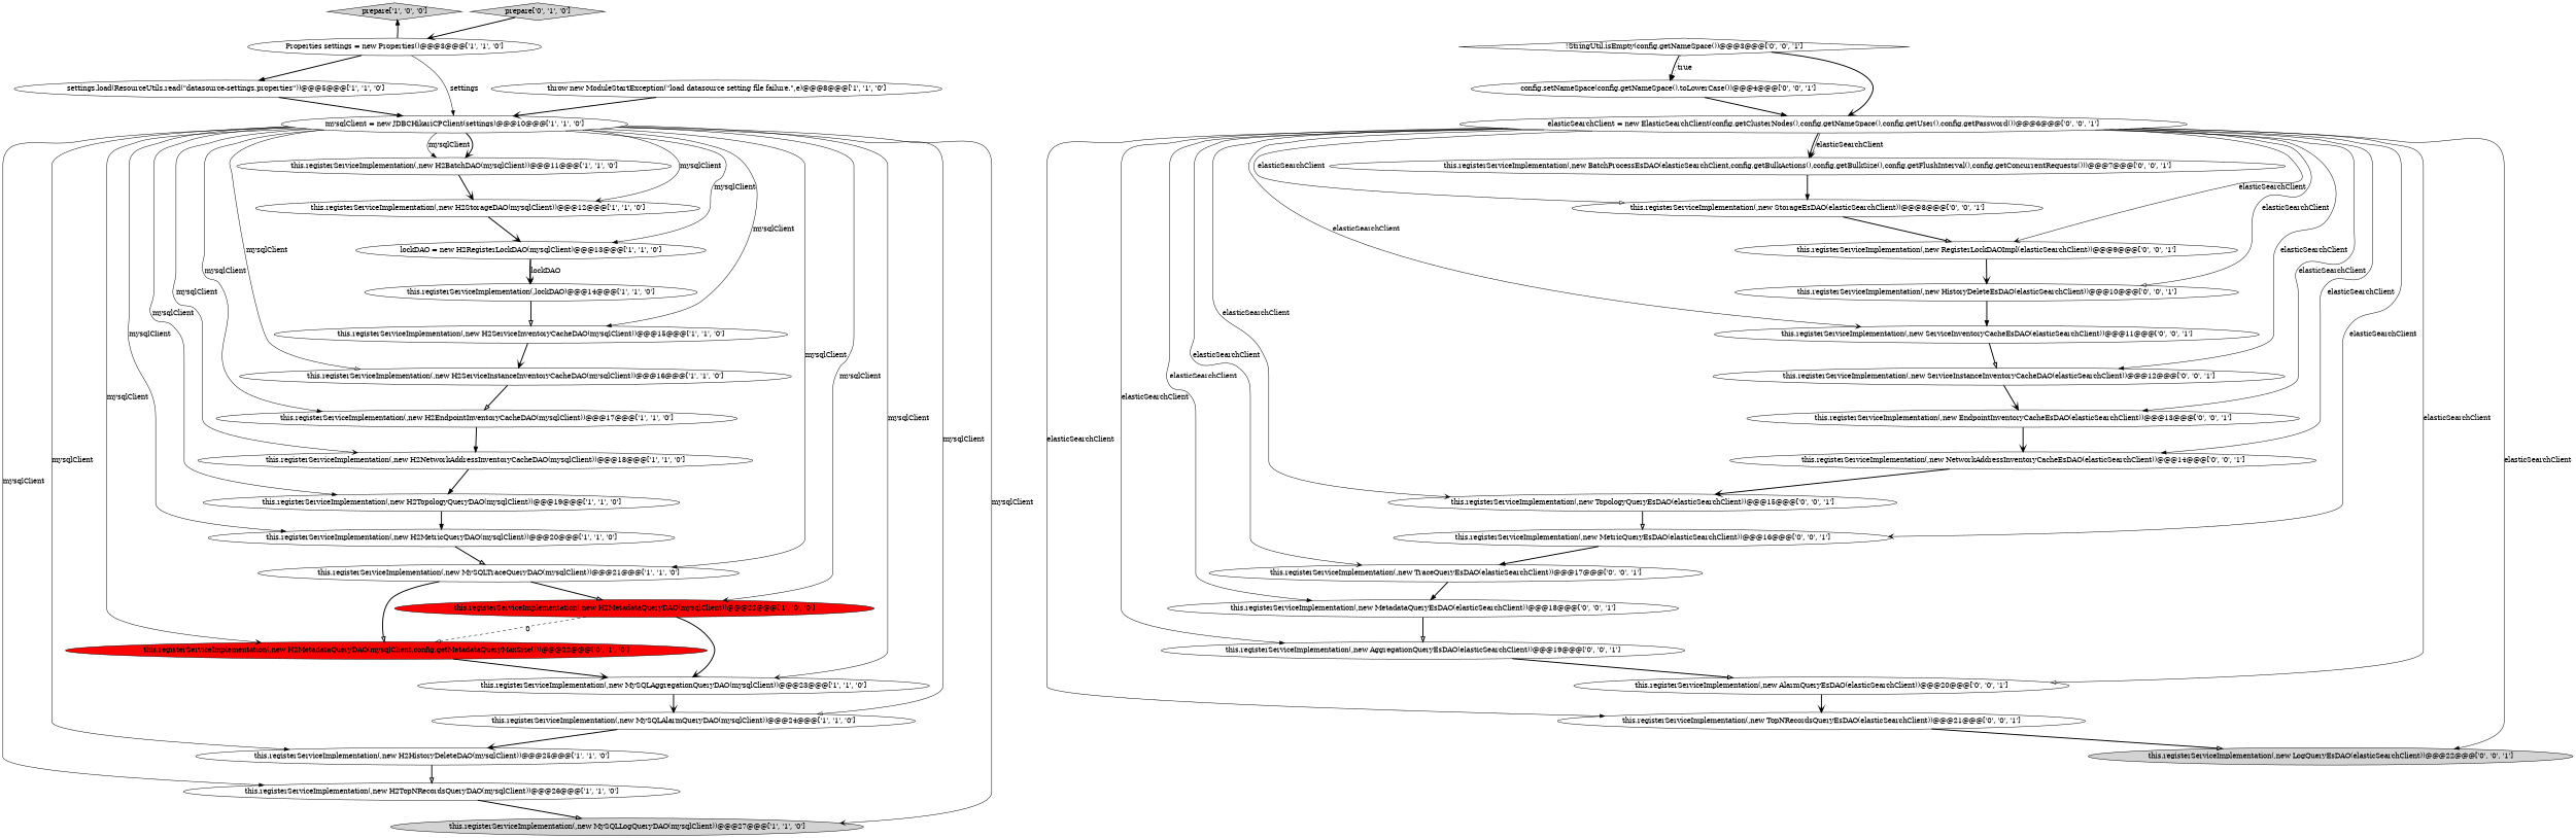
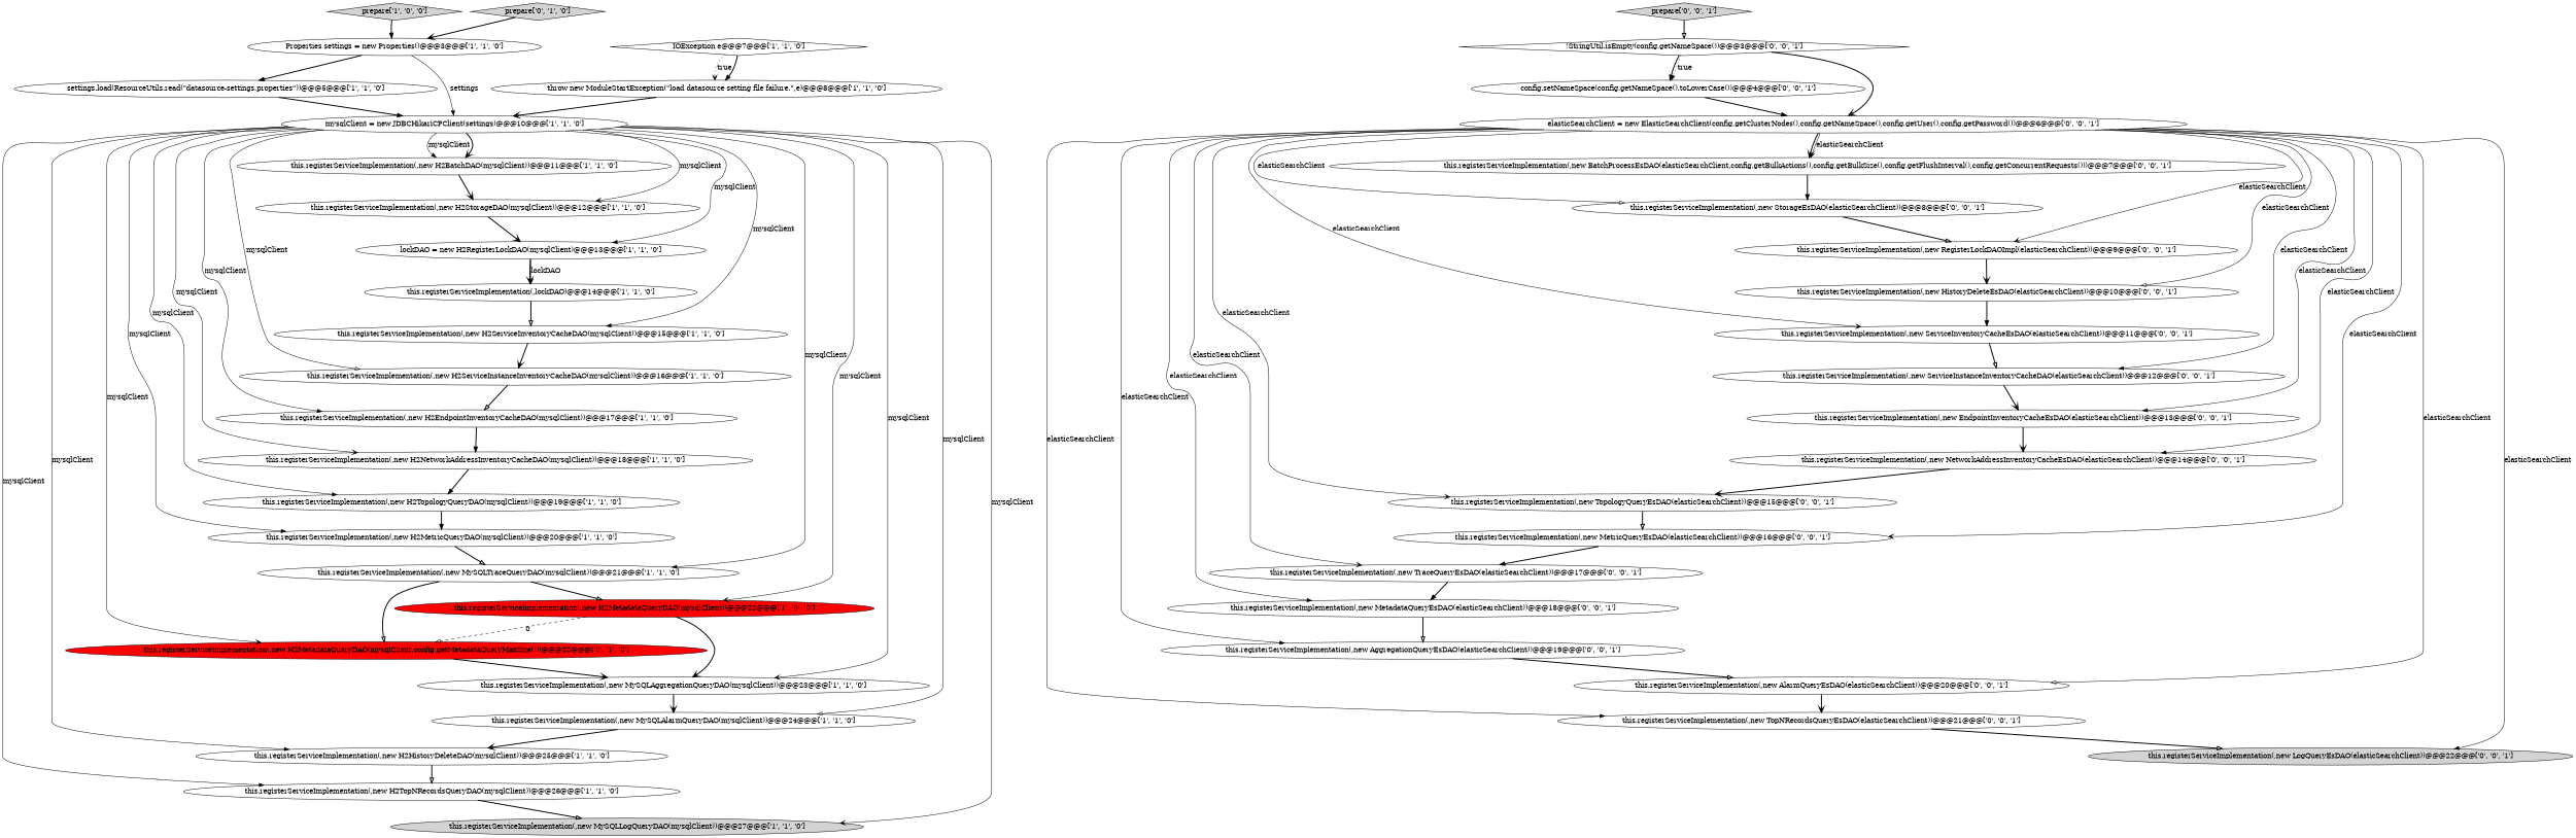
  digraph {
    node [fillcolor=white shape=ellipse style=filled]
    edge [arrowhead=vee style=bold]
    n1 [fillcolor=lightgray label="prepare['1', '0', '0']" shape=diamond]
    n2 [label="Properties settings = new Properties()@@@3@@@['1', '1', '0']"]
    n3 [label="settings.load(ResourceUtils.read(\"datasource-settings.properties\"))@@@5@@@['1', '1', '0']"]
    n4 [label="mysqlClient = new JDBCHikariCPClient(settings)@@@10@@@['1', '1', '0']"]
    n5 [label="config.setNameSpace(config.getNameSpace().toLowerCase())@@@4@@@['0', '0', '1']"]
    n6 [label="elasticSearchClient = new ElasticSearchClient(config.getClusterNodes(),config.getNameSpace(),config.getUser(),config.getPassword())@@@6@@@['0', '0', '1']"]
    n7 [label="this.registerServiceImplementation(,new StorageEsDAO(elasticSearchClient))@@@8@@@['0', '0', '1']"]
    n8 [label="this.registerServiceImplementation(,new RegisterLockDAOImpl(elasticSearchClient))@@@9@@@['0', '0', '1']"]
    n9 [label="this.registerServiceImplementation(,new ServiceInventoryCacheEsDAO(elasticSearchClient))@@@11@@@['0', '0', '1']"]
    n10 [label="this.registerServiceImplementation(,new ServiceInstanceInventoryCacheDAO(elasticSearchClient))@@@12@@@['0', '0', '1']"]
    n11 [label="this.registerServiceImplementation(,new HistoryDeleteEsDAO(elasticSearchClient))@@@10@@@['0', '0', '1']"]
    n12 [label="this.registerServiceImplementation(,new AggregationQueryEsDAO(elasticSearchClient))@@@19@@@['0', '0', '1']"]
    n13 [label="this.registerServiceImplementation(,new AlarmQueryEsDAO(elasticSearchClient))@@@20@@@['0', '0', '1']"]
    n14 [label="this.registerServiceImplementation(,new MetricQueryEsDAO(elasticSearchClient))@@@16@@@['0', '0', '1']"]
    n15 [label="this.registerServiceImplementation(,new TraceQueryEsDAO(elasticSearchClient))@@@17@@@['0', '0', '1']"]
    n16 [label="this.registerServiceImplementation(,new NetworkAddressInventoryCacheEsDAO(elasticSearchClient))@@@14@@@['0', '0', '1']"]
    n17 [label="this.registerServiceImplementation(,new TopologyQueryEsDAO(elasticSearchClient))@@@15@@@['0', '0', '1']"]
    n18 [label="this.registerServiceImplementation(,new EndpointInventoryCacheEsDAO(elasticSearchClient))@@@13@@@['0', '0', '1']"]
    n19 [label="this.registerServiceImplementation(,new MetadataQueryEsDAO(elasticSearchClient))@@@18@@@['0', '0', '1']"]
    n20 [label="this.registerServiceImplementation(,new TopNRecordsQueryEsDAO(elasticSearchClient))@@@21@@@['0', '0', '1']"]
    n21 [fillcolor=lightgray label="this.registerServiceImplementation(,new LogQueryEsDAO(elasticSearchClient))@@@22@@@['0', '0', '1']"]
    n22 [label="this.registerServiceImplementation(,new BatchProcessEsDAO(elasticSearchClient,config.getBulkActions(),config.getBulkSize(),config.getFlushInterval(),config.getConcurrentRequests()))@@@7@@@['0', '0', '1']"]
    n23 [label="lockDAO = new H2RegisterLockDAO(mysqlClient)@@@13@@@['1', '1', '0']"]
    n24 [label="this.registerServiceImplementation(,new H2MetricQueryDAO(mysqlClient))@@@20@@@['1', '1', '0']"]
    n25 [label="this.registerServiceImplementation(,new MySQLTraceQueryDAO(mysqlClient))@@@21@@@['1', '1', '0']"]
    n26 [label="this.registerServiceImplementation(,new H2EndpointInventoryCacheDAO(mysqlClient))@@@17@@@['1', '1', '0']"]
    n27 [label="this.registerServiceImplementation(,new H2NetworkAddressInventoryCacheDAO(mysqlClient))@@@18@@@['1', '1', '0']"]
    n28 [fillcolor=red label="this.registerServiceImplementation(,new H2MetadataQueryDAO(mysqlClient,config.getMetadataQueryMaxSize()))@@@22@@@['0', '1', '0']"]
    n29 [fillcolor=red label="this.registerServiceImplementation(,new H2MetadataQueryDAO(mysqlClient))@@@22@@@['1', '0', '0']"]
    n30 [label="this.registerServiceImplementation(,new H2TopologyQueryDAO(mysqlClient))@@@19@@@['1', '1', '0']"]
    n31 [label="this.registerServiceImplementation(,new MySQLAggregationQueryDAO(mysqlClient))@@@23@@@['1', '1', '0']"]
    n32 [label="this.registerServiceImplementation(,new H2TopNRecordsQueryDAO(mysqlClient))@@@26@@@['1', '1', '0']"]
    n33 [fillcolor=lightgray label="this.registerServiceImplementation(,new MySQLLogQueryDAO(mysqlClient))@@@27@@@['1', '1', '0']"]
    n34 [label="this.registerServiceImplementation(,new MySQLAlarmQueryDAO(mysqlClient))@@@24@@@['1', '1', '0']"]
    n35 [label="this.registerServiceImplementation(,new H2HistoryDeleteDAO(mysqlClient))@@@25@@@['1', '1', '0']"]
    n36 [label="this.registerServiceImplementation(,new H2StorageDAO(mysqlClient))@@@12@@@['1', '1', '0']"]
    n37 [label="this.registerServiceImplementation(,new H2BatchDAO(mysqlClient))@@@11@@@['1', '1', '0']"]
    n38 [label="this.registerServiceImplementation(,new H2ServiceInventoryCacheDAO(mysqlClient))@@@15@@@['1', '1', '0']"]
    n39 [label="this.registerServiceImplementation(,new H2ServiceInstanceInventoryCacheDAO(mysqlClient))@@@16@@@['1', '1', '0']"]
    n40 [label="this.registerServiceImplementation(,lockDAO)@@@14@@@['1', '1', '0']"]
+   n41 [label="IOException e@@@7@@@['1', '1', '0']" shape=diamond]
    n42 [label="throw new ModuleStartException(\"load datasource setting file failure.\",e)@@@8@@@['1', '1', '0']"]
+   n43 [fillcolor=lightgray label="prepare['0', '0', '1']" shape=diamond]
    n44 [label="!StringUtil.isEmpty(config.getNameSpace())@@@3@@@['0', '0', '1']" shape=diamond]
    n45 [fillcolor=lightgray label="prepare['0', '1', '0']" shape=diamond]
-   n2 -> n1 [arrowhead=normal]
+   n1 -> n2 [arrowhead=normal]
    n2 -> n3 [arrowhead=normal]
    n2 -> n4 [arrowhead=normal label=settings style=solid]
    n3 -> n4 [arrowhead=normal]
    n4 -> n23 [arrowhead=normal label=mysqlClient style=solid]
    n4 -> n24 [arrowhead=normal label=mysqlClient style=solid]
    n4 -> n25 [arrowhead=normal label=mysqlClient style=solid]
    n4 -> n26 [arrowhead=normal label=mysqlClient style=solid]
    n4 -> n27 [label=mysqlClient style=solid]
    n4 -> n28 [label=mysqlClient style=solid]
    n4 -> n29 [label=mysqlClient style=solid]
    n4 -> n30 [arrowhead=normal label=mysqlClient style=solid]
    n4 -> n31 [label=mysqlClient style=solid]
    n4 -> n32 [arrowhead=normal label=mysqlClient style=solid]
    n4 -> n33 [label=mysqlClient style=solid]
    n4 -> n34 [arrowhead=onormal label=mysqlClient style=solid]
    n4 -> n35 [arrowhead=normal label=mysqlClient style=solid]
    n4 -> n36 [label=mysqlClient style=solid]
    n4 -> n37
    n4 -> n37 [arrowhead=normal label=mysqlClient style=solid]
    n4 -> n38 [arrowhead=normal label=mysqlClient style=solid]
    n4 -> n39 [arrowhead=onormal label=mysqlClient style=solid]
    n5 -> n6 [arrowhead=normal]
    n6 -> n7 [arrowhead=onormal label=elasticSearchClient style=solid]
    n6 -> n8 [label=elasticSearchClient style=solid]
    n6 -> n9 [label=elasticSearchClient style=solid]
    n6 -> n10 [arrowhead=normal label=elasticSearchClient style=solid]
    n6 -> n11 [arrowhead=onormal label=elasticSearchClient style=solid]
    n6 -> n12 [arrowhead=normal label=elasticSearchClient style=solid]
    n6 -> n13 [arrowhead=onormal label=elasticSearchClient style=solid]
    n6 -> n14 [label=elasticSearchClient style=solid]
    n6 -> n15 [label=elasticSearchClient style=solid]
    n6 -> n16 [arrowhead=normal label=elasticSearchClient style=solid]
    n6 -> n17 [label=elasticSearchClient style=solid]
    n6 -> n18 [arrowhead=normal label=elasticSearchClient style=solid]
    n6 -> n19 [arrowhead=normal label=elasticSearchClient style=solid]
    n6 -> n20 [arrowhead=normal label=elasticSearchClient style=solid]
    n6 -> n21 [arrowhead=normal label=elasticSearchClient style=solid]
    n6 -> n22 [label=elasticSearchClient style=solid]
    n6 -> n22
    n7 -> n8 [arrowhead=onormal]
    n8 -> n11
    n9 -> n10 [arrowhead=onormal]
    n10 -> n18
    n11 -> n9 [arrowhead=normal]
    n12 -> n13 [arrowhead=onormal]
    n13 -> n20
    n14 -> n15 [arrowhead=normal]
    n15 -> n19 [arrowhead=normal]
    n16 -> n17
    n17 -> n14 [arrowhead=onormal]
    n18 -> n16
    n19 -> n12 [arrowhead=onormal]
    n20 -> n21 [arrowhead=onormal]
    n22 -> n7 [arrowhead=normal]
    n23 -> n40
    n23 -> n40 [label=lockDAO style=solid]
    n24 -> n25 [arrowhead=onormal]
    n25 -> n28 [arrowhead=onormal]
    n25 -> n29 [arrowhead=onormal]
    n26 -> n27 [arrowhead=normal]
    n27 -> n30 [arrowhead=normal]
    n28 -> n31
    n29 -> n28 [arrowhead=onormal label=0 style=dashed]
    n29 -> n31
    n30 -> n24 [arrowhead=normal]
    n31 -> n34
    n32 -> n33 [arrowhead=onormal]
    n34 -> n35
    n35 -> n32 [arrowhead=onormal]
    n36 -> n23
    n37 -> n36
    n38 -> n39
    n39 -> n26 [arrowhead=onormal]
    n40 -> n38 [arrowhead=onormal]
+   n41 -> n42 [label=true style=dotted]
+   n41 -> n42 [arrowhead=normal]
    n42 -> n4
+   n43 -> n44 [arrowhead=onormal]
    n44 -> n5 [arrowhead=normal label=true style=dotted]
    n44 -> n5 [arrowhead=normal]
    n44 -> n6
    n45 -> n2
  }
